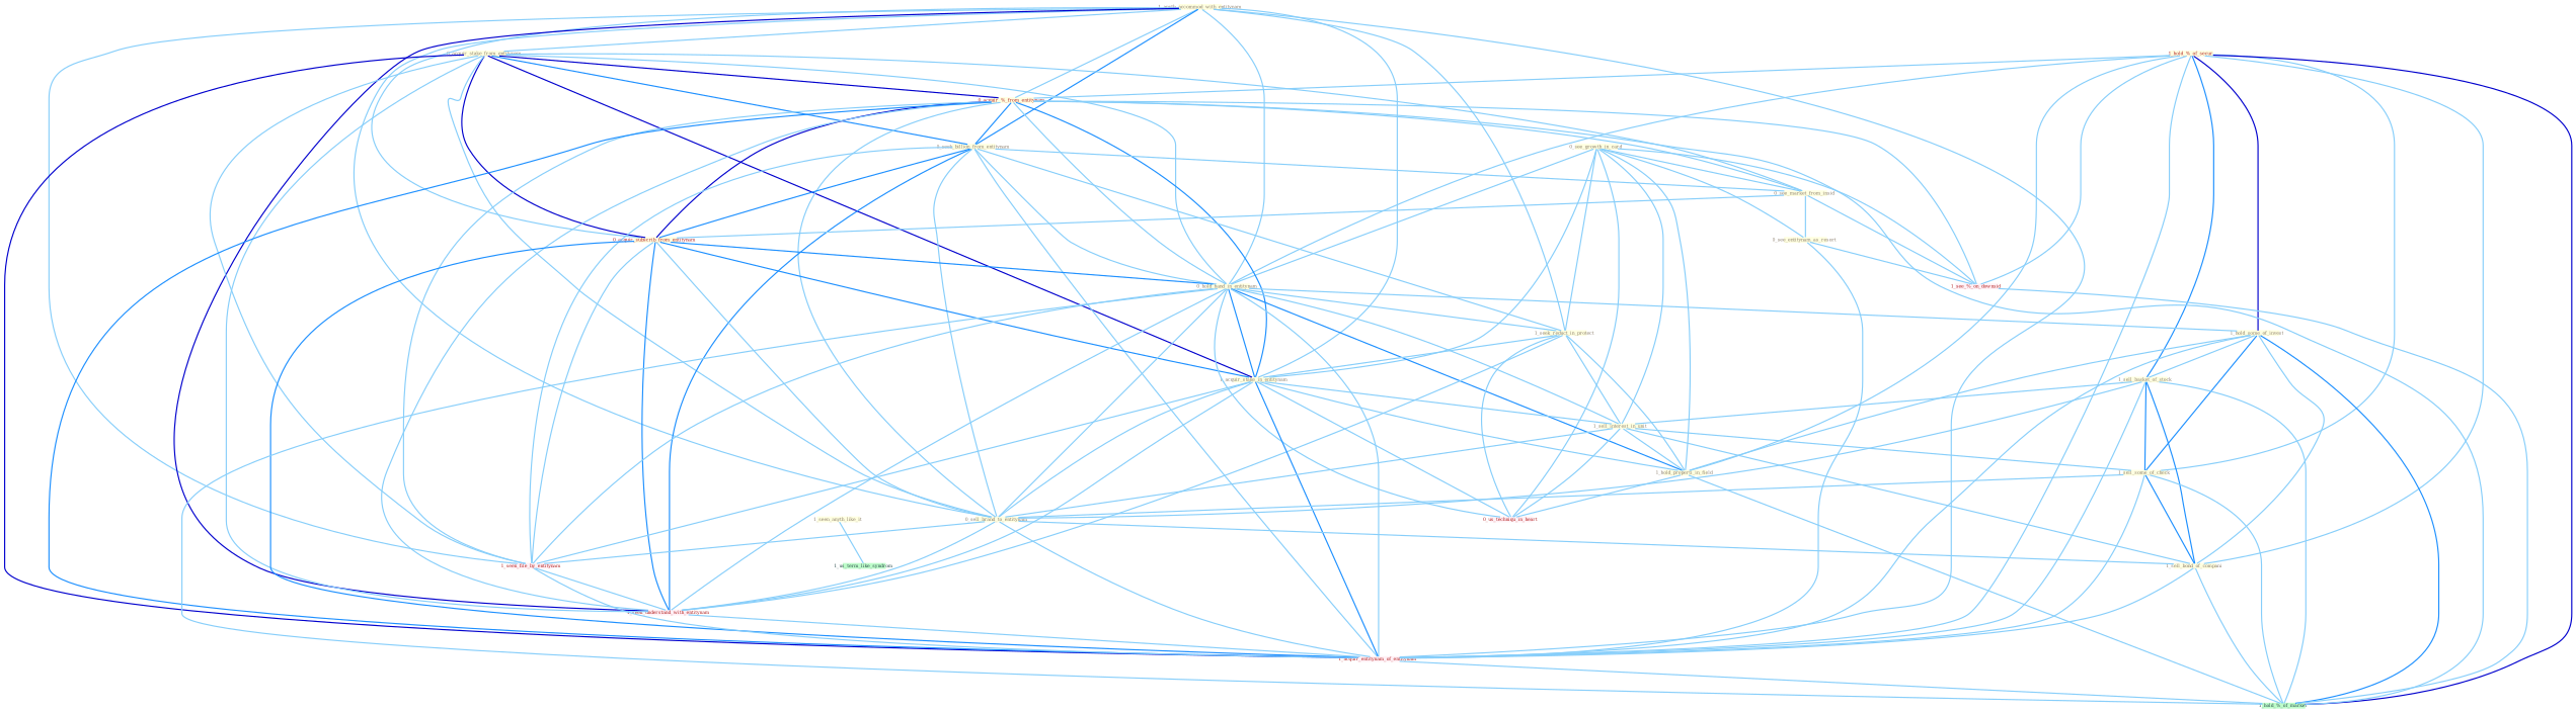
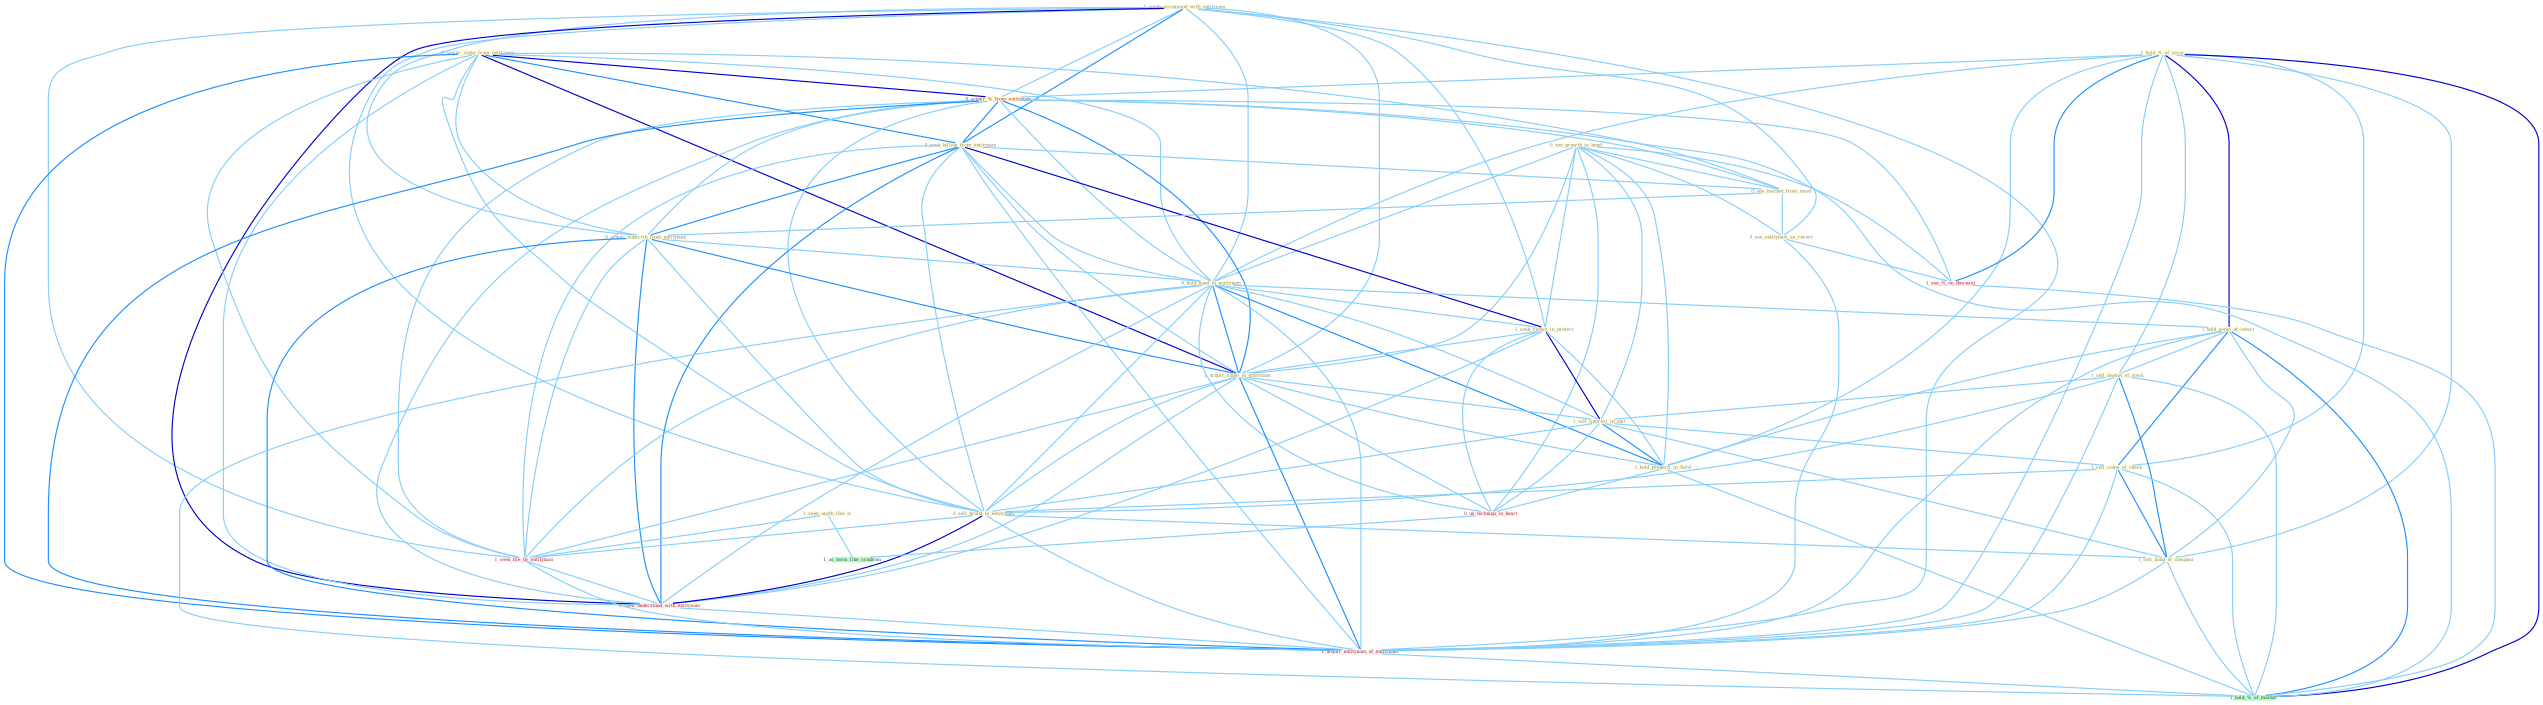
  graph {
    node [color="#ffffe0" fixedsize=true fontcolor="#8b7d6b" fontsize=4 shape=polygon style=filled]
    edge [color="#87cefa" w=1]
    n1 [height=.06 label="1_anyth_accommod_with_entitynam" width=.5]
-   "1_hold_%_of_secur " [fontcolor="#b22222" height=.06 width=.5]
+   "1_hold_%_of_secur " [height=.06 width=.5]
    "0_acquir_stake_from_entitynam " [height=.06 width=.5]
-   "0_see_growth_in_card " [height=.06 width=.5]
+   "0_see_growth_in_card " [height=.06 width=.5 label="0_see_growth_in_bond"]
    "0_acquir_%_from_entitynam " [fontcolor="#b22222" height=.06 width=.5]
    "0_seek_billion_from_entitynam " [height=.06 width=.5]
    "0_see_market_from_insid " [height=.06 width=.5]
-   "0_acquir_subscrib_from_entitynam " [fontcolor="#b22222" height=.06 width=.5]
+   "0_acquir_subscrib_from_entitynam " [height=.06 width=.5]
    "0_hold_hand_in_entitynam " [height=.06 width=.5]
    "1_seek_reduct_in_protect " [height=.06 width=.5]
    "1_hold_some_of_invest " [height=.06 width=.5]
    "1_acquir_stake_in_entitynam " [height=.06 width=.5]
    "1_sell_basket_of_stock " [height=.06 width=.5]
    "1_sell_interest_in_unit " [height=.06 width=.5]
    "1_hold_properti_in_field " [height=.06 width=.5]
    "1_sell_some_of_check " [height=.06 width=.5]
    "0_sell_brand_to_entitynam " [height=.06 width=.5]
    "1_seen_anyth_like_it " [height=.06 width=.5]
    "0_see_entitynam_as_resort " [height=.06 width=.5]
    "1_sell_bond_of_compani " [height=.06 width=.5]
    "1_seen_file_by_entitynam " [color="#fff0f5" fontcolor="#b22222" height=.06 width=.5]
    "1_seek_understand_with_entitynam " [color="#fff0f5" fontcolor="#b22222" height=.06 width=.5]
    "1_acquir_entitynam_of_entitynam " [color="#fff0f5" fontcolor="#b22222" height=.06 width=.5]
    "0_us_techniqu_in_heart " [color="#fff0f5" fontcolor="#b22222" height=.06 width=.5]
    "1_see_%_on_downsid " [color="#fff0f5" fontcolor="#b22222" height=.06 width=.5]
    "1_hold_%_of_market " [color="#BDFCC9" fontcolor="#2f4f4f" height=.06 width=.5]
    "1_us_term_like_syndrom " [color="#BDFCC9" fontcolor="#2f4f4f" height=.06 width=.5]
    subgraph sub_1 {
      n1
      "1_hold_%_of_secur "
      "0_acquir_stake_from_entitynam "
      "0_see_growth_in_card "
      "0_acquir_%_from_entitynam "
      "0_seek_billion_from_entitynam "
      "0_see_market_from_insid "
      "0_acquir_subscrib_from_entitynam "
      "0_hold_hand_in_entitynam "
      "1_seek_reduct_in_protect "
      "1_hold_some_of_invest "
      "1_acquir_stake_in_entitynam "
      "1_sell_basket_of_stock "
      "1_sell_interest_in_unit "
      "1_hold_properti_in_field "
      "1_sell_some_of_check "
      "0_sell_brand_to_entitynam "
      "1_seen_anyth_like_it "
      "0_see_entitynam_as_resort "
      "1_sell_bond_of_compani "
    }
    subgraph sub_2 {
      "1_seen_file_by_entitynam "
      "1_seek_understand_with_entitynam "
      "1_acquir_entitynam_of_entitynam "
      "0_us_techniqu_in_heart "
      "1_see_%_on_downsid "
    }
-   n1 -- "0_acquir_stake_from_entitynam "
+   n1 -- "0_see_entitynam_as_resort "
    n1 -- "0_acquir_%_from_entitynam "
    n1 -- "0_seek_billion_from_entitynam " [color="#1e90ff" w=2]
    n1 -- "0_acquir_subscrib_from_entitynam "
    n1 -- "0_hold_hand_in_entitynam "
    n1 -- "1_seek_reduct_in_protect "
    n1 -- "1_acquir_stake_in_entitynam "
    n1 -- "0_sell_brand_to_entitynam "
    n1 -- "1_seen_file_by_entitynam "
    n1 -- "1_seek_understand_with_entitynam " [color="#0000cd" w=3]
    n1 -- "1_acquir_entitynam_of_entitynam "
    "1_hold_%_of_secur " -- "0_acquir_%_from_entitynam "
    "1_hold_%_of_secur " -- "0_hold_hand_in_entitynam "
    "1_hold_%_of_secur " -- "1_hold_some_of_invest " [color="#0000cd" w=2]
-   "1_hold_%_of_secur " -- "1_sell_basket_of_stock " [color="#1e90ff"]
+   "1_hold_%_of_secur " -- "1_sell_basket_of_stock "
    "1_hold_%_of_secur " -- "1_hold_properti_in_field "
    "1_hold_%_of_secur " -- "1_sell_some_of_check "
    "1_hold_%_of_secur " -- "1_sell_bond_of_compani "
    "1_hold_%_of_secur " -- "1_acquir_entitynam_of_entitynam "
-   "1_hold_%_of_secur " -- "1_see_%_on_downsid "
+   "1_hold_%_of_secur " -- "1_see_%_on_downsid " [color="#1e90ff"]
    "1_hold_%_of_secur " -- "1_hold_%_of_market " [color="#0000cd" w=3]
    "0_acquir_stake_from_entitynam " -- "0_acquir_%_from_entitynam " [color="#0000cd" w=3]
    "0_acquir_stake_from_entitynam " -- "0_seek_billion_from_entitynam " [color="#1e90ff" w=2]
    "0_acquir_stake_from_entitynam " -- "0_see_market_from_insid "
-   "0_acquir_stake_from_entitynam " -- "0_acquir_subscrib_from_entitynam " [color="#0000cd" w=3]
+   "0_acquir_stake_from_entitynam " -- "0_acquir_subscrib_from_entitynam " [w=3]
    "0_acquir_stake_from_entitynam " -- "0_hold_hand_in_entitynam "
    "0_acquir_stake_from_entitynam " -- "1_acquir_stake_in_entitynam " [color="#0000cd" w=3]
    "0_acquir_stake_from_entitynam " -- "0_sell_brand_to_entitynam "
    "0_acquir_stake_from_entitynam " -- "1_seen_file_by_entitynam "
    "0_acquir_stake_from_entitynam " -- "1_seek_understand_with_entitynam "
-   "0_acquir_stake_from_entitynam " -- "1_acquir_entitynam_of_entitynam " [color="#0000cd" w=2]
+   "0_acquir_stake_from_entitynam " -- "1_acquir_entitynam_of_entitynam " [color="#1e90ff" w=2]
    "0_see_growth_in_card " -- "0_see_market_from_insid "
    "0_see_growth_in_card " -- "0_hold_hand_in_entitynam "
    "0_see_growth_in_card " -- "1_seek_reduct_in_protect "
    "0_see_growth_in_card " -- "1_acquir_stake_in_entitynam "
    "0_see_growth_in_card " -- "1_sell_interest_in_unit "
    "0_see_growth_in_card " -- "1_hold_properti_in_field "
    "0_see_growth_in_card " -- "0_see_entitynam_as_resort "
    "0_see_growth_in_card " -- "0_us_techniqu_in_heart "
    "0_see_growth_in_card " -- "1_see_%_on_downsid "
    "0_acquir_%_from_entitynam " -- "0_seek_billion_from_entitynam " [color="#1e90ff" w=2]
    "0_acquir_%_from_entitynam " -- "0_see_market_from_insid "
-   "0_acquir_%_from_entitynam " -- "0_acquir_subscrib_from_entitynam " [color="#0000cd" w=3]
+   "0_acquir_%_from_entitynam " -- "0_acquir_subscrib_from_entitynam " [w=3]
    "0_acquir_%_from_entitynam " -- "0_hold_hand_in_entitynam "
    "0_acquir_%_from_entitynam " -- "1_acquir_stake_in_entitynam " [color="#1e90ff" w=2]
    "0_acquir_%_from_entitynam " -- "0_sell_brand_to_entitynam "
    "0_acquir_%_from_entitynam " -- "1_seen_file_by_entitynam "
    "0_acquir_%_from_entitynam " -- "1_seek_understand_with_entitynam "
    "0_acquir_%_from_entitynam " -- "1_acquir_entitynam_of_entitynam " [color="#1e90ff" w=2]
    "0_acquir_%_from_entitynam " -- "1_see_%_on_downsid "
    "0_acquir_%_from_entitynam " -- "1_hold_%_of_market "
    "0_seek_billion_from_entitynam " -- "0_see_market_from_insid "
    "0_seek_billion_from_entitynam " -- "0_acquir_subscrib_from_entitynam " [color="#1e90ff" w=2]
    "0_seek_billion_from_entitynam " -- "0_hold_hand_in_entitynam "
-   "0_seek_billion_from_entitynam " -- "1_seek_reduct_in_protect "
+   "0_seek_billion_from_entitynam " -- "1_seek_reduct_in_protect " [color="#0000cd"]
+   "0_seek_billion_from_entitynam " -- "1_acquir_stake_in_entitynam "
    "0_seek_billion_from_entitynam " -- "0_sell_brand_to_entitynam "
    "0_seek_billion_from_entitynam " -- "1_seen_file_by_entitynam "
    "0_seek_billion_from_entitynam " -- "1_seek_understand_with_entitynam " [color="#1e90ff" w=2]
    "0_seek_billion_from_entitynam " -- "1_acquir_entitynam_of_entitynam "
    "0_see_market_from_insid " -- "0_acquir_subscrib_from_entitynam "
    "0_see_market_from_insid " -- "0_see_entitynam_as_resort "
-   "0_see_market_from_insid " -- "1_see_%_on_downsid "
-   "0_acquir_subscrib_from_entitynam " -- "0_hold_hand_in_entitynam " [color="#1e90ff"]
+   "0_acquir_subscrib_from_entitynam " -- "0_hold_hand_in_entitynam "
    "0_acquir_subscrib_from_entitynam " -- "1_acquir_stake_in_entitynam " [color="#1e90ff" w=2]
    "0_acquir_subscrib_from_entitynam " -- "0_sell_brand_to_entitynam "
    "0_acquir_subscrib_from_entitynam " -- "1_seen_file_by_entitynam "
    "0_acquir_subscrib_from_entitynam " -- "1_seek_understand_with_entitynam " [color="#1e90ff"]
    "0_acquir_subscrib_from_entitynam " -- "1_acquir_entitynam_of_entitynam " [color="#1e90ff" w=2]
    "0_hold_hand_in_entitynam " -- "1_seek_reduct_in_protect "
    "0_hold_hand_in_entitynam " -- "1_hold_some_of_invest "
    "0_hold_hand_in_entitynam " -- "1_acquir_stake_in_entitynam " [color="#1e90ff" w=2]
    "0_hold_hand_in_entitynam " -- "1_sell_interest_in_unit "
    "0_hold_hand_in_entitynam " -- "1_hold_properti_in_field " [color="#1e90ff" w=2]
    "0_hold_hand_in_entitynam " -- "0_sell_brand_to_entitynam "
    "0_hold_hand_in_entitynam " -- "1_seen_file_by_entitynam "
    "0_hold_hand_in_entitynam " -- "1_seek_understand_with_entitynam "
    "0_hold_hand_in_entitynam " -- "1_acquir_entitynam_of_entitynam "
    "0_hold_hand_in_entitynam " -- "0_us_techniqu_in_heart "
    "0_hold_hand_in_entitynam " -- "1_hold_%_of_market "
    "1_seek_reduct_in_protect " -- "1_acquir_stake_in_entitynam "
-   "1_seek_reduct_in_protect " -- "1_sell_interest_in_unit "
+   "1_seek_reduct_in_protect " -- "1_sell_interest_in_unit " [color="#0000cd"]
    "1_seek_reduct_in_protect " -- "1_hold_properti_in_field "
    "1_seek_reduct_in_protect " -- "1_seek_understand_with_entitynam "
    "1_seek_reduct_in_protect " -- "0_us_techniqu_in_heart "
    "1_hold_some_of_invest " -- "1_sell_basket_of_stock "
    "1_hold_some_of_invest " -- "1_hold_properti_in_field "
    "1_hold_some_of_invest " -- "1_sell_some_of_check " [color="#1e90ff" w=2]
    "1_hold_some_of_invest " -- "1_sell_bond_of_compani "
    "1_hold_some_of_invest " -- "1_acquir_entitynam_of_entitynam "
    "1_hold_some_of_invest " -- "1_hold_%_of_market " [color="#1e90ff" w=2]
    "1_acquir_stake_in_entitynam " -- "1_sell_interest_in_unit "
    "1_acquir_stake_in_entitynam " -- "1_hold_properti_in_field "
    "1_acquir_stake_in_entitynam " -- "0_sell_brand_to_entitynam "
    "1_acquir_stake_in_entitynam " -- "1_seen_file_by_entitynam "
    "1_acquir_stake_in_entitynam " -- "1_seek_understand_with_entitynam "
    "1_acquir_stake_in_entitynam " -- "1_acquir_entitynam_of_entitynam " [color="#1e90ff" w=2]
    "1_acquir_stake_in_entitynam " -- "0_us_techniqu_in_heart "
    "1_sell_basket_of_stock " -- "1_sell_interest_in_unit "
-   "1_sell_basket_of_stock " -- "1_sell_some_of_check " [color="#1e90ff" w=2]
    "1_sell_basket_of_stock " -- "0_sell_brand_to_entitynam "
    "1_sell_basket_of_stock " -- "1_sell_bond_of_compani " [color="#1e90ff" w=2]
    "1_sell_basket_of_stock " -- "1_acquir_entitynam_of_entitynam "
    "1_sell_basket_of_stock " -- "1_hold_%_of_market "
-   "1_sell_interest_in_unit " -- "1_hold_properti_in_field "
+   "1_sell_interest_in_unit " -- "1_hold_properti_in_field " [color="#1e90ff"]
    "1_sell_interest_in_unit " -- "1_sell_some_of_check "
    "1_sell_interest_in_unit " -- "0_sell_brand_to_entitynam "
    "1_sell_interest_in_unit " -- "1_sell_bond_of_compani "
    "1_sell_interest_in_unit " -- "0_us_techniqu_in_heart "
    "1_hold_properti_in_field " -- "0_us_techniqu_in_heart "
    "1_hold_properti_in_field " -- "1_hold_%_of_market "
    "1_sell_some_of_check " -- "0_sell_brand_to_entitynam "
    "1_sell_some_of_check " -- "1_sell_bond_of_compani " [color="#1e90ff" w=2]
    "1_sell_some_of_check " -- "1_acquir_entitynam_of_entitynam "
    "1_sell_some_of_check " -- "1_hold_%_of_market "
    "0_sell_brand_to_entitynam " -- "1_sell_bond_of_compani "
    "0_sell_brand_to_entitynam " -- "1_seen_file_by_entitynam "
-   "0_sell_brand_to_entitynam " -- "1_seek_understand_with_entitynam "
+   "0_sell_brand_to_entitynam " -- "1_seek_understand_with_entitynam " [color="#0000cd"]
    "0_sell_brand_to_entitynam " -- "1_acquir_entitynam_of_entitynam "
+   "1_seen_anyth_like_it " -- "1_seen_file_by_entitynam "
    "1_seen_anyth_like_it " -- "1_us_term_like_syndrom "
    "0_see_entitynam_as_resort " -- "1_acquir_entitynam_of_entitynam "
    "0_see_entitynam_as_resort " -- "1_see_%_on_downsid "
    "1_sell_bond_of_compani " -- "1_acquir_entitynam_of_entitynam "
    "1_sell_bond_of_compani " -- "1_hold_%_of_market "
    "1_seen_file_by_entitynam " -- "1_seek_understand_with_entitynam "
    "1_seen_file_by_entitynam " -- "1_acquir_entitynam_of_entitynam "
    "1_seek_understand_with_entitynam " -- "1_acquir_entitynam_of_entitynam "
    "1_acquir_entitynam_of_entitynam " -- "1_hold_%_of_market "
+   "0_us_techniqu_in_heart " -- "1_us_term_like_syndrom "
    "1_see_%_on_downsid " -- "1_hold_%_of_market "
  }
